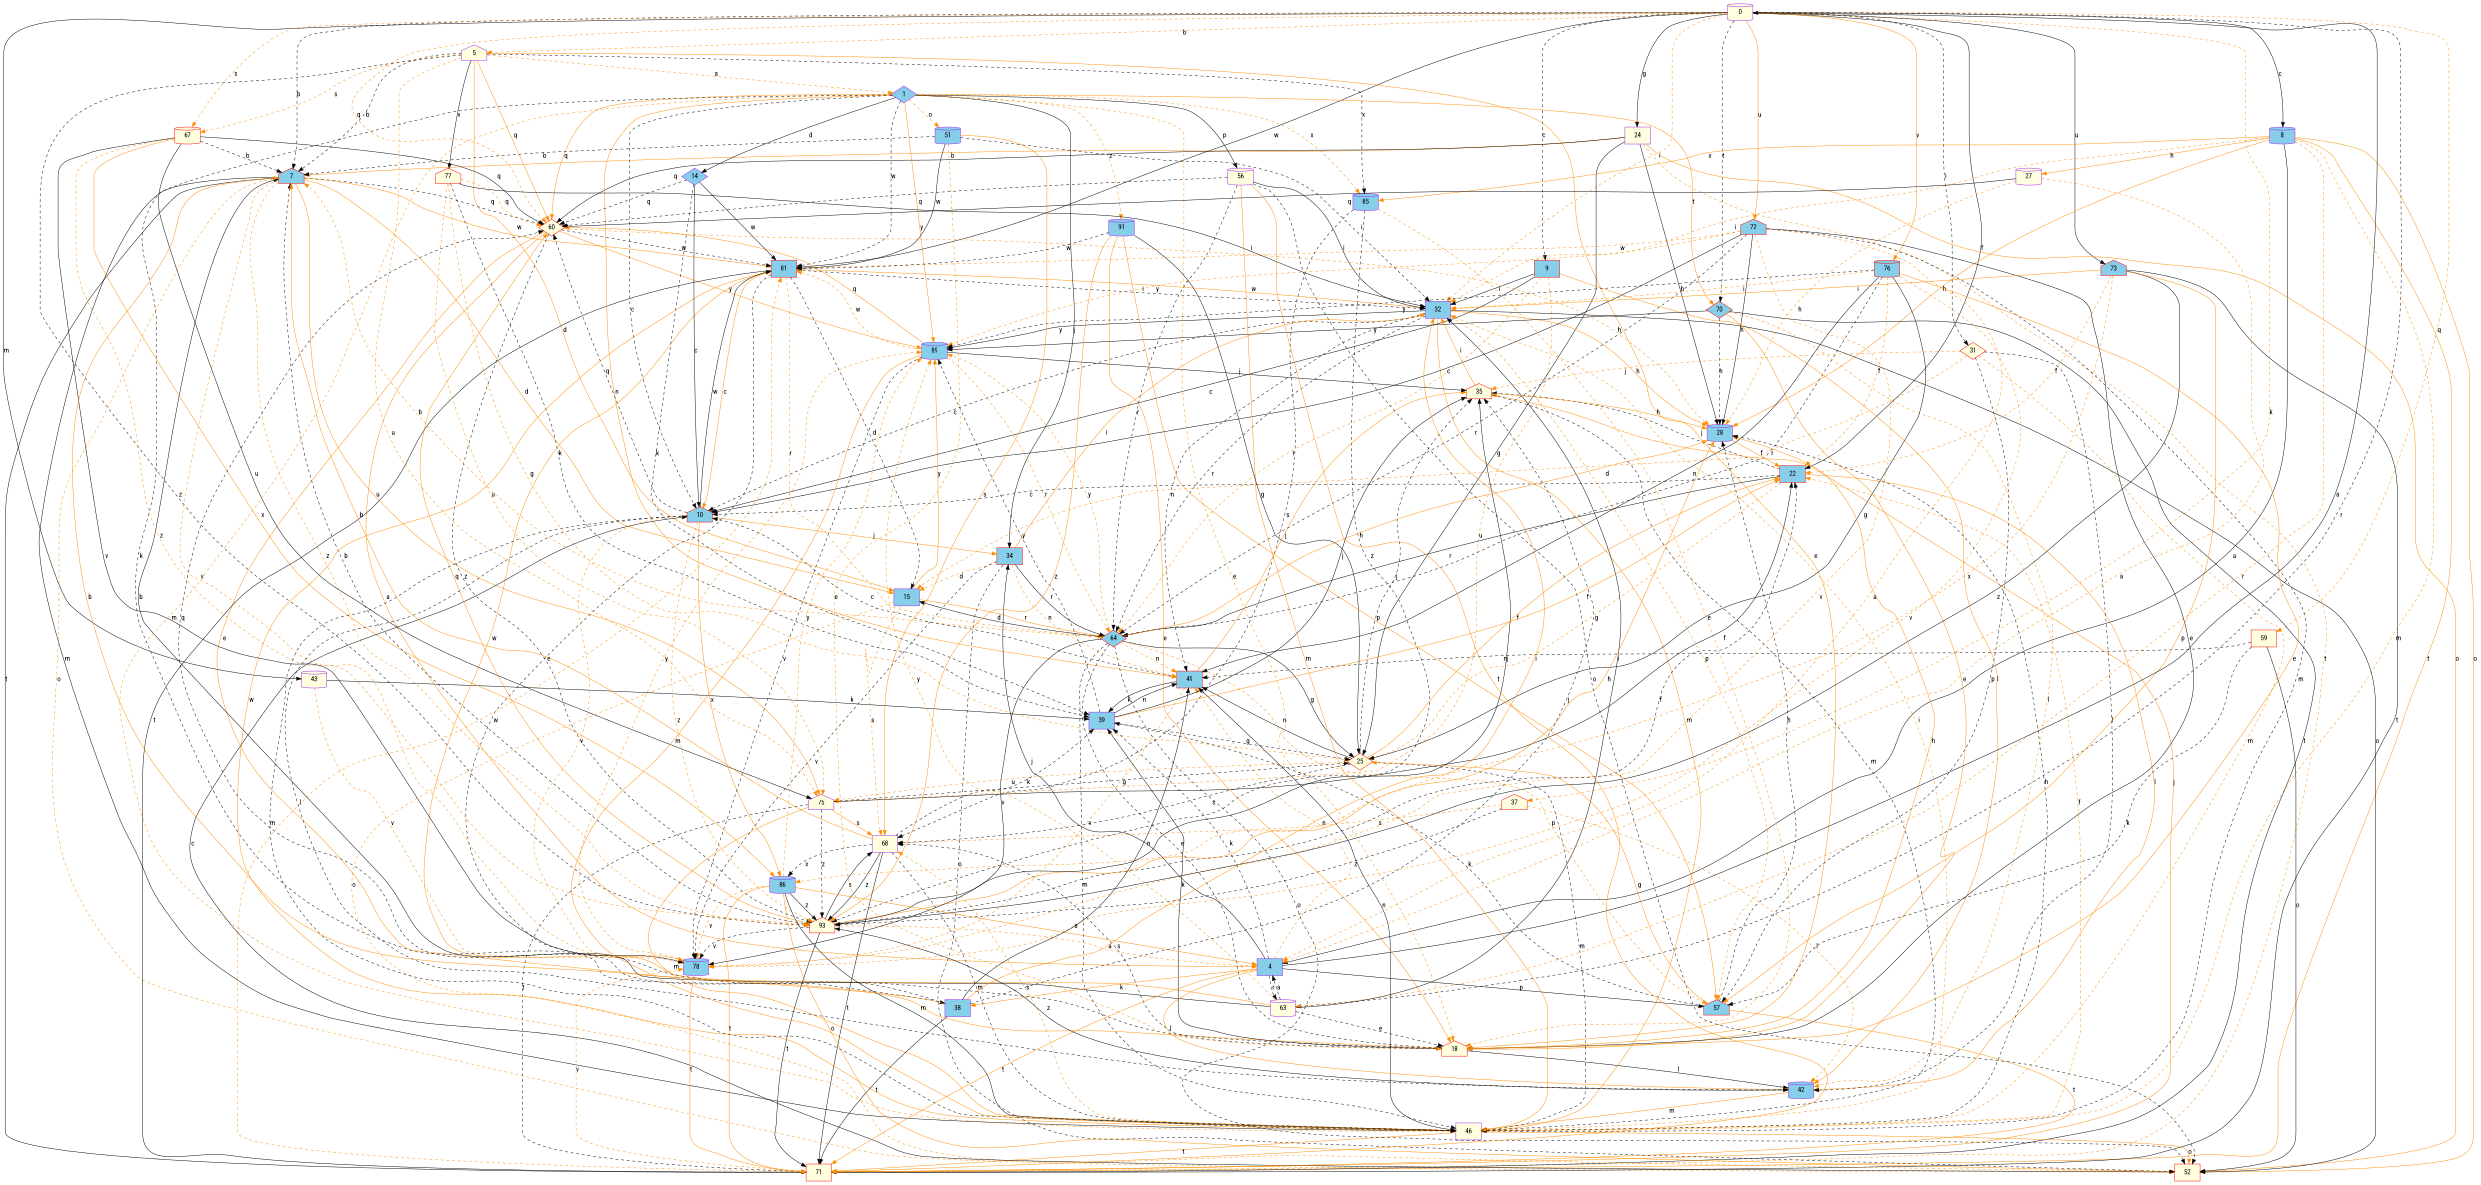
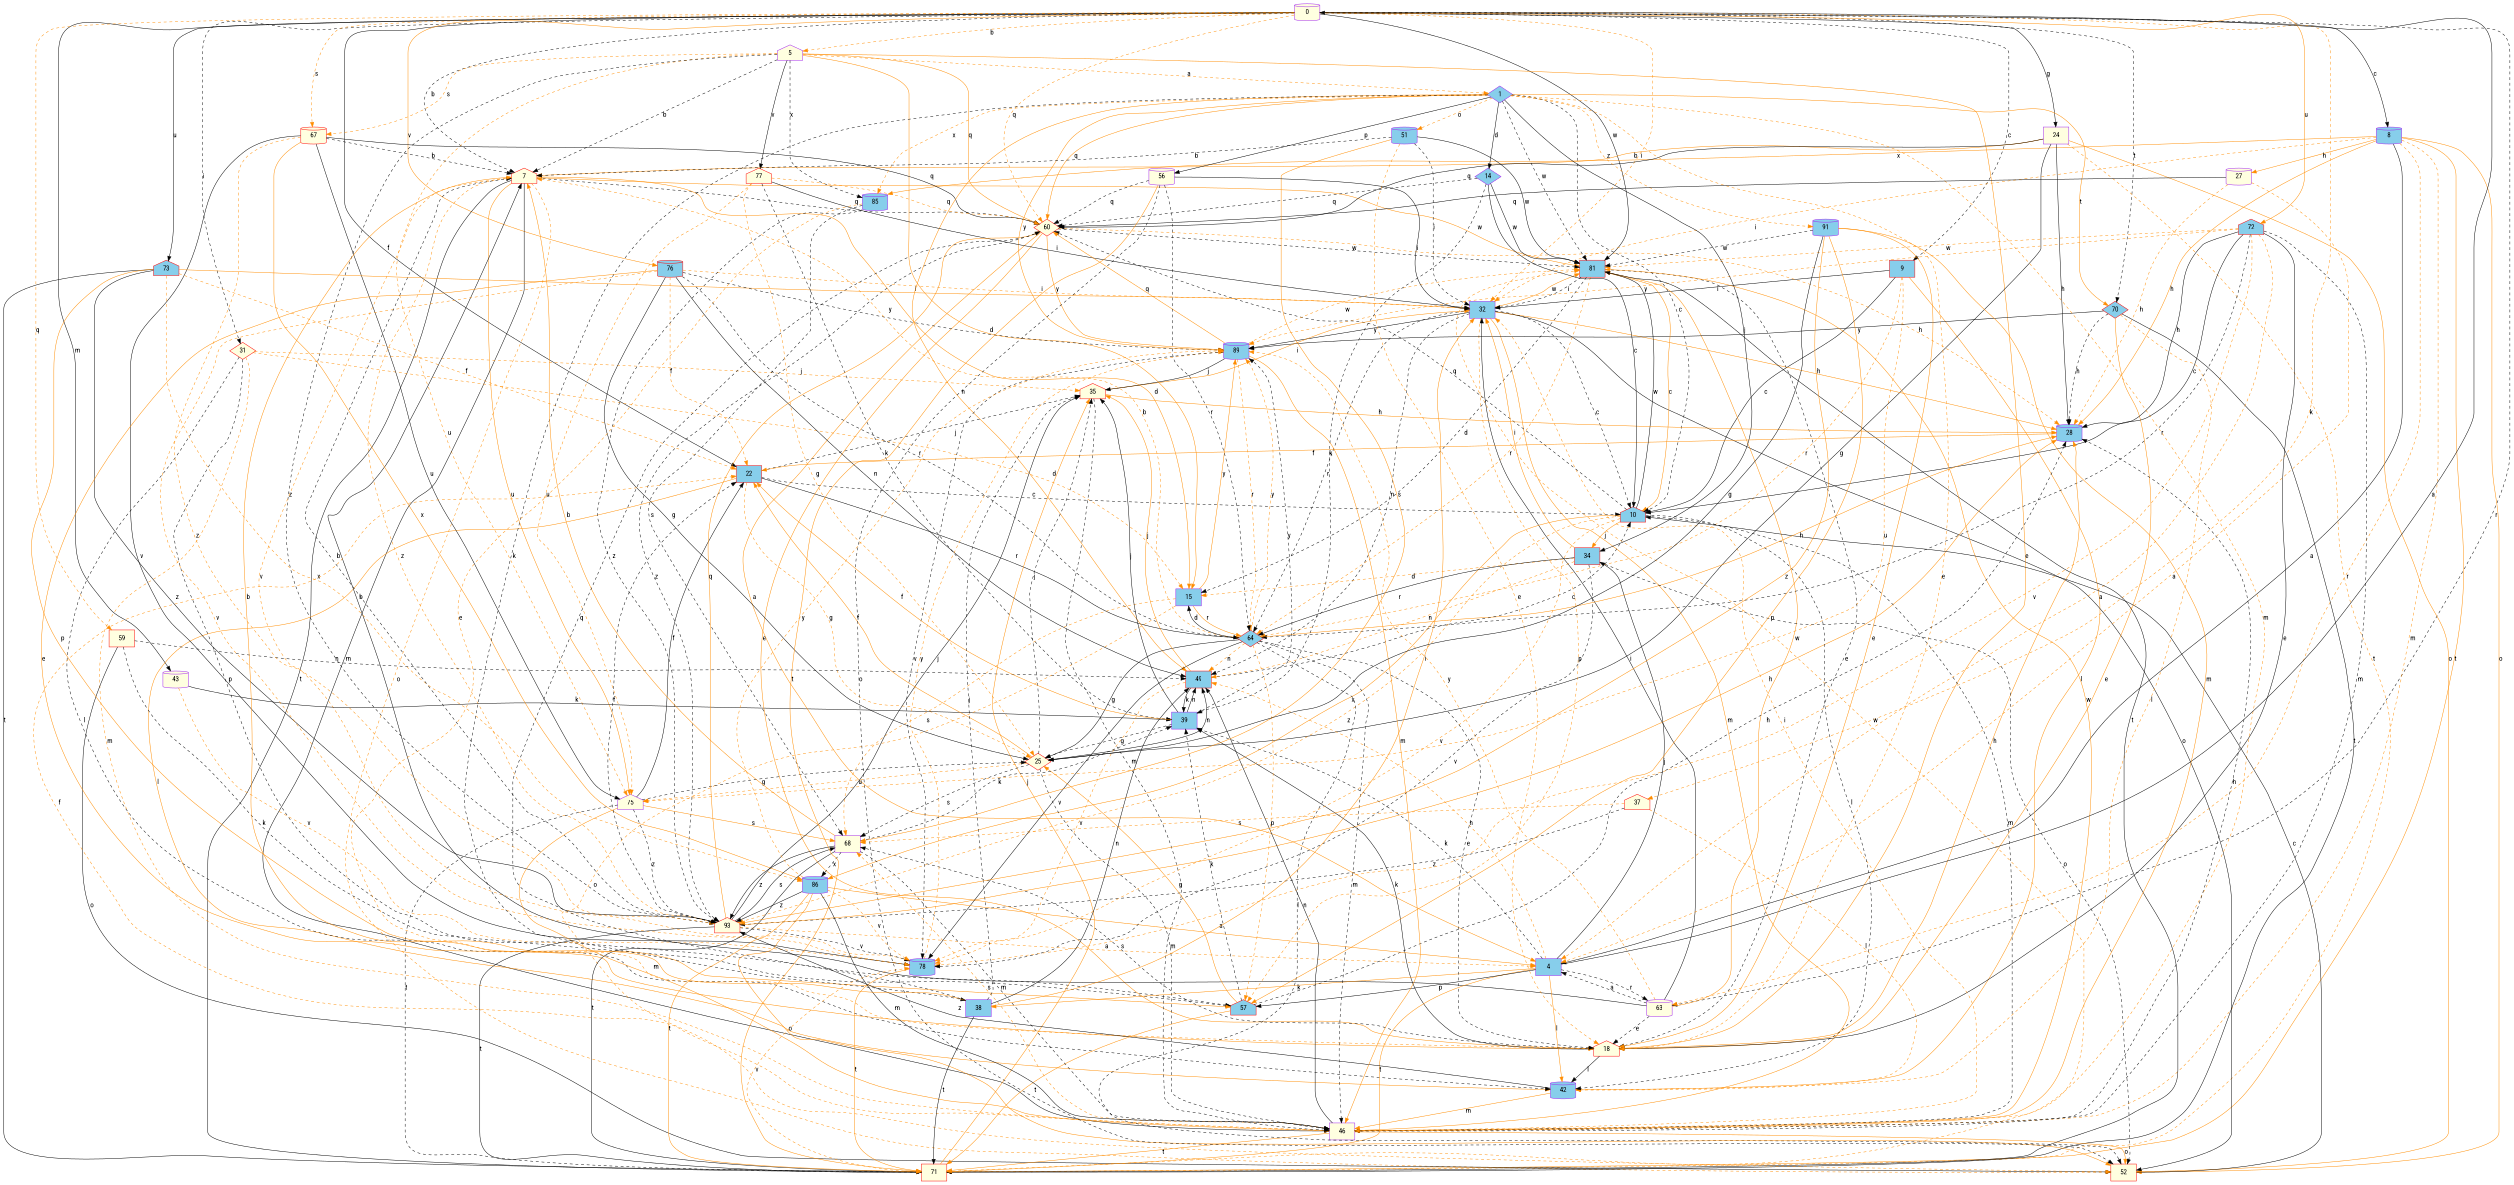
  strict digraph {
    fontname="Roboto Condensed"
    node [color=purple fillcolor=skyblue fontname="Roboto Condensed" shape=cylinder style=filled]
    edge [color=darkorange fontname="Roboto Condensed" style=dashed]
    0 [fillcolor=lightyellow]
    5 [fillcolor=lightyellow shape=house]
-   7 [color=red shape=house]
+   7 [color=red fillcolor=lightyellow shape=house]
    8
    9 [color=red shape=box]
    22 [color=red shape=box]
    24 [fillcolor=lightyellow shape=box]
    31 [color=red fillcolor=lightyellow shape=diamond]
    32 [shape=box]
    37 [color=red fillcolor=lightyellow shape=house]
    43 [fillcolor=lightyellow]
    59 [color=red fillcolor=lightyellow shape=box]
    60 [color=red fillcolor=lightyellow shape=diamond]
    63 [fillcolor=lightyellow]
    67 [color=red fillcolor=lightyellow]
    70 [color=red shape=diamond]
    72 [color=red shape=house]
    73 [color=red shape=house]
    76 [color=red]
    81 [color=red shape=box]
    1 [shape=diamond]
    18 [color=red fillcolor=lightyellow shape=house]
    85
    15 [shape=box]
    75 [fillcolor=lightyellow shape=house]
    77 [color=red fillcolor=lightyellow shape=house]
    93 [color=red fillcolor=lightyellow shape=house]
    46 [fillcolor=lightyellow shape=box]
    71 [color=red fillcolor=lightyellow shape=box]
    52 [color=red fillcolor=lightyellow shape=box]
    78
    4 [shape=box]
    27 [fillcolor=lightyellow]
    28
    10 [color=red shape=house]
    42
    64 [color=red shape=diamond]
    25 [color=red fillcolor=lightyellow shape=diamond]
    35 [color=red fillcolor=lightyellow shape=house]
    57 [color=red shape=house]
    49 [color=red shape=box]
    89
    68 [fillcolor=lightyellow shape=box]
    39 [shape=box]
    86
    14 [shape=diamond]
    34 [color=red shape=box]
    38 [shape=box]
    51
    56 [fillcolor=lightyellow]
    91
    0 -> 5 [label=b]
    0 -> 7 [color=black label=b]
    0 -> 8 [color=black label=c style=solid]
    0 -> 9 [color=black label=c]
    0 -> 22 [color=black label=f style=solid]
    0 -> 24 [color=black label=g style=solid]
    0 -> 31 [color=black label=i]
    0 -> 32 [label=i]
    0 -> 37 [label=k]
    0 -> 43 [color=black label=m style=solid]
    0 -> 59 [label=q]
    0 -> 60 [label=q]
    0 -> 63 [color=black label=r]
    0 -> 67 [label=s]
    0 -> 70 [color=black label=t]
    0 -> 72 [label=u style=solid]
    0 -> 73 [color=black label=u style=solid]
    0 -> 76 [label=v style=solid]
    0 -> 81 [color=black label=w style=solid]
    5 -> 7 [color=black label=b]
    5 -> 60 [label=q style=solid]
    5 -> 67 [label=s]
    5 -> 1 [label=a]
    5 -> 18 [label=e style=solid]
    5 -> 85 [color=black label=x]
    5 -> 15 [label=d style=solid]
    5 -> 75 [label=u]
    5 -> 77 [color=black label=v style=solid]
    5 -> 93 [color=black label=z]
    7 -> 60 [color=black label=q]
    7 -> 81 [label=w style=solid]
    7 -> 15 [label=d style=solid]
    7 -> 75 [label=u style=solid]
    7 -> 93 [label=z]
    7 -> 46 [color=black label=m style=solid]
    7 -> 71 [color=black label=t style=solid]
    7 -> 52 [label=o]
    7 -> 78 [label=v]
    8 -> 32 [label=i]
    8 -> 63 [label=r]
    8 -> 85 [label=x style=solid]
    8 -> 46 [label=m]
    8 -> 71 [label=t style=solid]
    8 -> 52 [label=o style=solid]
    8 -> 4 [color=black label=a style=solid]
    8 -> 27 [label=h style=solid]
    8 -> 28 [label=h style=solid]
    9 -> 32 [color=black label=i style=solid]
    9 -> 75 [label=u]
    9 -> 10 [color=black label=c style=solid]
    9 -> 42 [label=l style=solid]
    9 -> 64 [label=r]
    22 -> 10 [color=black label=c]
    22 -> 42 [label=l style=solid]
    22 -> 64 [color=black label=r style=solid]
    22 -> 25 [label=g]
    22 -> 35 [color=black label=j]
    24 -> 7 [label=b style=solid]
    24 -> 60 [color=black label=q style=solid]
    24 -> 71 [label=t]
    24 -> 52 [label=o style=solid]
    24 -> 28 [color=black label=h style=solid]
    24 -> 25 [color=black label=g style=solid]
    31 -> 15 [label=d]
    31 -> 46 [label=m]
    31 -> 42 [color=black label=l]
    31 -> 35 [label=j]
    31 -> 57 [color=black label=p]
    32 -> 81 [label=w style=solid]
    32 -> 46 [label=m style=solid]
    32 -> 52 [color=black label=o style=solid]
    32 -> 28 [label=h style=solid]
    32 -> 10 [color=black label=c]
    32 -> 64 [color=black label=r]
    32 -> 57 [label=p]
    32 -> 49 [color=black label=n]
    32 -> 89 [color=black label=y style=solid]
    37 -> 93 [color=black label=z]
    37 -> 42 [label=l]
    37 -> 68 [label=s]
    43 -> 78 [label=v]
    43 -> 39 [color=black label=k style=solid]
    59 -> 52 [color=black label=o style=solid]
    59 -> 57 [color=black label=k]
    59 -> 49 [color=black label=n]
    60 -> 81 [color=black label=w]
    60 -> 18 [label=e style=solid]
    60 -> 93 [color=black label=z]
    60 -> 4 [label=a style=solid]
    60 -> 28 [label=h]
    60 -> 89 [label=y style=solid]
    63 -> 7 [color=black label=b style=solid]
    63 -> 32 [color=black label=i style=solid]
    63 -> 81 [label=w style=solid]
    63 -> 18 [color=black label=e]
    63 -> 4 [color=black label=a]
    63 -> 89 [label=y]
    67 -> 7 [color=black label=b]
    67 -> 60 [color=black label=q style=solid]
    67 -> 75 [color=black label=u style=solid]
    67 -> 93 [label=z]
    67 -> 78 [color=black label=v style=solid]
    67 -> 86 [label=x style=solid]
    70 -> 18 [label=e style=solid]
    70 -> 71 [color=black label=t style=solid]
    70 -> 28 [color=black label=h]
    70 -> 42 [label=l]
    70 -> 89 [color=black label=y style=solid]
    72 -> 81 [label=w]
    72 -> 18 [color=black label=e style=solid]
    72 -> 46 [color=black label=m]
    72 -> 78 [label=v]
    72 -> 4 [label=a]
    72 -> 28 [color=black label=h style=solid]
    72 -> 10 [color=black label=c style=solid]
    72 -> 64 [color=black label=r]
    72 -> 89 [label=y]
    73 -> 22 [label=f]
    73 -> 32 [label=i style=solid]
    73 -> 93 [color=black label=z style=solid]
    73 -> 71 [color=black label=t style=solid]
    73 -> 57 [label=p style=solid]
    73 -> 86 [label=x]
    76 -> 22 [label=f]
    76 -> 32 [label=i]
    76 -> 18 [label=e style=solid]
    76 -> 78 [label=v]
    76 -> 64 [color=black label=r]
    76 -> 25 [color=black label=g style=solid]
    76 -> 49 [color=black label=n style=solid]
    76 -> 89 [color=black label=y]
    81 -> 32 [color=black label=i]
    81 -> 18 [color=black label=e]
    81 -> 15 [color=black label=d]
    81 -> 71 [color=black label=t style=solid]
    81 -> 10 [label=c style=solid]
    81 -> 64 [label=r]
    1 -> 60 [label=q style=solid]
    1 -> 70 [label=t style=solid]
    1 -> 81 [color=black label=w]
    1 -> 18 [label=e]
    1 -> 85 [label=x]
    1 -> 46 [label=m]
    1 -> 10 [color=black label=c]
    1 -> 49 [label=n style=solid]
    1 -> 89 [label=y style=solid]
    1 -> 14 [color=black label=d style=solid]
    1 -> 34 [color=black label=j style=solid]
    1 -> 38 [color=black label=k]
    1 -> 51 [label=o]
    1 -> 56 [color=black label=p style=solid]
    1 -> 91 [label=z]
    18 -> 28 [label=h style=solid]
    18 -> 42 [color=black label=l style=solid]
    18 -> 68 [color=black label=s]
    18 -> 39 [color=black label=k style=solid]
    85 -> 18 [label=e]
    85 -> 93 [color=black label=z]
    85 -> 68 [color=black label=s]
    15 -> 52 [label=o]
    15 -> 64 [label=r style=solid]
    15 -> 89 [label=y style=solid]
    15 -> 68 [label=s]
    75 -> 22 [color=black label=f style=solid]
    75 -> 93 [color=black label=z]
    75 -> 46 [label=m style=solid]
    75 -> 71 [color=black label=t]
    75 -> 25 [color=black label=g]
    75 -> 68 [label=s style=solid]
    77 -> 32 [color=black label=i style=solid]
    77 -> 60 [label=q]
    77 -> 75 [label=u]
    77 -> 25 [label=g]
    77 -> 39 [color=black label=k]
    93 -> 7 [color=black label=b]
    93 -> 22 [color=black label=f]
    93 -> 60 [label=q style=solid]
    93 -> 71 [color=black label=t style=solid]
    93 -> 78 [color=black label=v]
    93 -> 4 [label=a]
    93 -> 28 [label=h style=solid]
    93 -> 35 [color=black label=j style=solid]
    93 -> 68 [color=black label=s style=solid]
    46 -> 22 [label=f]
    46 -> 32 [label=i]
    46 -> 81 [label=w style=solid]
    46 -> 71 [label=t style=solid]
    46 -> 52 [label=o style=solid]
    46 -> 28 [color=black label=h]
    46 -> 49 [color=black label=n style=solid]
    46 -> 68 [label=s]
    71 -> 81 [label=w]
    71 -> 78 [label=v]
    71 -> 35 [label=j style=solid]
    52 -> 10 [color=black label=c style=solid]
    78 -> 71 [label=t style=solid]
    78 -> 89 [label=y]
    4 -> 0 [color=black label=a style=solid]
    4 -> 63 [color=black label=r]
    4 -> 71 [label=t style=solid]
    4 -> 42 [label=l style=solid]
    4 -> 57 [color=black label=p style=solid]
    4 -> 49 [label=n]
    4 -> 39 [color=black label=k]
    4 -> 34 [color=black label=j style=solid]
    4 -> 38 [label=k style=solid]
    27 -> 60 [color=black label=q style=solid]
    27 -> 4 [label=a]
    27 -> 28 [label=h]
    28 -> 22 [label=f style=solid]
    10 -> 60 [color=black label=q]
    10 -> 81 [color=black label=w style=solid]
    10 -> 93 [label=z]
    10 -> 46 [color=black label=m]
    10 -> 78 [label=v]
    10 -> 42 [color=black label=l]
    10 -> 86 [label=x style=solid]
    10 -> 34 [label=j style=solid]
    42 -> 93 [color=black label=z style=solid]
    42 -> 46 [label=m style=solid]
    64 -> 7 [label=b]
    64 -> 18 [color=black label=e]
    64 -> 15 [color=black label=d style=solid]
    64 -> 46 [color=black label=m]
-   64 -> 52 [color=black label=o]
+   64 -> 52 [color=black label=l]
    64 -> 78 [color=black label=v style=solid]
    64 -> 28 [label=h style=solid]
    64 -> 25 [color=black label=g style=solid]
    64 -> 57 [label=p]
    64 -> 49 [label=n]
    64 -> 89 [label=y]
    25 -> 22 [label=f style=solid]
    25 -> 75 [label=u]
    25 -> 46 [color=black label=m]
    25 -> 35 [color=black label=j]
    25 -> 49 [color=black label=n style=solid]
    25 -> 68 [color=black label=s]
    35 -> 32 [label=i style=solid]
    35 -> 46 [color=black label=m]
    35 -> 28 [label=h style=solid]
    57 -> 71 [label=t style=solid]
    57 -> 28 [color=black label=h]
    57 -> 25 [label=g style=solid]
    57 -> 39 [color=black label=k]
    49 -> 78 [label=v]
    49 -> 10 [color=black label=c]
    49 -> 35 [label=j style=solid]
    49 -> 39 [color=black label=k style=solid]
    89 -> 60 [label=q style=solid]
    89 -> 81 [label=w]
    89 -> 46 [label=m style=solid]
    89 -> 78 [color=black label=v]
    89 -> 64 [label=r]
    89 -> 35 [color=black label=j style=solid]
    68 -> 7 [label=b style=solid]
    68 -> 93 [color=black label=z style=solid]
    68 -> 46 [color=black label=m]
    68 -> 71 [color=black label=t style=solid]
    68 -> 39 [color=black label=k]
    68 -> 86 [color=black label=x]
    39 -> 22 [label=f style=solid]
    39 -> 25 [color=black label=g]
    39 -> 35 [color=black label=j style=solid]
    39 -> 49 [color=black label=n style=solid]
    39 -> 89 [color=black label=y]
    86 -> 93 [color=black label=z style=solid]
    86 -> 46 [color=black label=m style=solid]
    86 -> 71 [label=t style=solid]
    86 -> 52 [label=o style=solid]
    86 -> 78 [label=v]
    86 -> 4 [label=a style=solid]
    86 -> 89 [label=y]
    14 -> 60 [color=black label=q]
    14 -> 81 [color=black label=w style=solid]
    14 -> 10 [color=black label=c style=solid]
    14 -> 39 [color=black label=k]
    34 -> 32 [label=i style=solid]
    34 -> 15 [label=d]
    34 -> 52 [color=black label=o]
    34 -> 78 [color=black label=v]
    34 -> 64 [color=black label=r style=solid]
    34 -> 49 [label=n]
    38 -> 7 [label=b style=solid]
    38 -> 32 [label=i style=solid]
    38 -> 60 [color=black label=q]
    38 -> 71 [color=black label=t style=solid]
    38 -> 35 [color=black label=j]
    38 -> 49 [color=black label=n style=solid]
    51 -> 7 [color=black label=b]
    51 -> 32 [color=black label=i]
    51 -> 81 [color=black label=w style=solid]
    51 -> 18 [label=e]
    51 -> 68 [label=s style=solid]
    56 -> 32 [color=black label=i style=solid]
    56 -> 60 [color=black label=q]
-   56 -> 46 [label=m style=solid]
+   91 -> 46 [label=m style=solid]
    56 -> 71 [label=t style=solid]
    56 -> 52 [color=black label=o]
    56 -> 64 [color=black label=r]
    91 -> 81 [color=black label=w]
    91 -> 18 [label=e style=solid]
    91 -> 93 [label=z style=solid]
    91 -> 25 [color=black label=g style=solid]
    91 -> 57 [label=p style=solid]
  }
